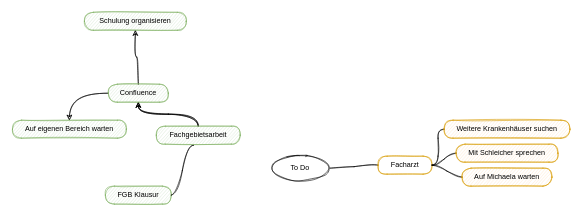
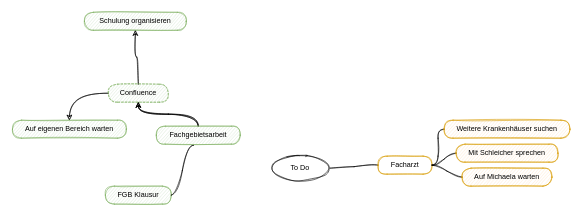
  <mxCell id="0" />
  <mxCell id="1" parent="0" />
  <mxCell id="2" value="To Do" style="ellipse;whiteSpace=wrap;html=1;align=center;treeFolding=1;treeMoving=1;newEdgeStyle={&quot;edgeStyle&quot;:&quot;entityRelationEdgeStyle&quot;,&quot;startArrow&quot;:&quot;none&quot;,&quot;endArrow&quot;:&quot;none&quot;,&quot;segment&quot;:10,&quot;curved&quot;:1};rounded=1;sketch=1;" vertex="1" parent="1"><mxGeometry x="450" y="260" width="100" height="40" as="geometry" /></mxCell>
  <mxCell id="3" value="" style="edgeStyle=orthogonalEdgeStyle;curved=1;rounded=1;sketch=1;orthogonalLoop=1;jettySize=auto;html=1;" edge="1" parent="1" source="5" target="18"><mxGeometry relative="1" as="geometry" /></mxCell>
  <mxCell id="4" value="" style="edgeStyle=orthogonalEdgeStyle;curved=1;rounded=1;sketch=1;orthogonalLoop=1;jettySize=auto;html=1;" edge="1" parent="1" source="5" target="18"><mxGeometry relative="1" as="geometry" /></mxCell>
  <mxCell id="5" value="Fachgebietsarbeit" style="whiteSpace=wrap;html=1;rounded=1;arcSize=50;align=center;verticalAlign=middle;strokeWidth=1;autosize=1;spacing=4;treeFolding=1;treeMoving=1;newEdgeStyle={&quot;edgeStyle&quot;:&quot;entityRelationEdgeStyle&quot;,&quot;startArrow&quot;:&quot;none&quot;,&quot;endArrow&quot;:&quot;none&quot;,&quot;segment&quot;:10,&quot;curved&quot;:1};sketch=1;fillColor=#d5e8d4;strokeColor=#82b366;" vertex="1" parent="1"><mxGeometry x="260" y="210" width="140" height="30" as="geometry" /></mxCell>
  <mxCell id="6" value="FGB Klausur" style="whiteSpace=wrap;html=1;rounded=1;arcSize=50;align=center;verticalAlign=middle;strokeWidth=1;autosize=1;spacing=4;treeFolding=1;treeMoving=1;newEdgeStyle={&quot;edgeStyle&quot;:&quot;entityRelationEdgeStyle&quot;,&quot;startArrow&quot;:&quot;none&quot;,&quot;endArrow&quot;:&quot;none&quot;,&quot;segment&quot;:10,&quot;curved&quot;:1};sketch=1;fillColor=#d5e8d4;strokeColor=#82b366;" vertex="1" parent="1"><mxGeometry x="175" y="310" width="110" height="30" as="geometry" /></mxCell>
  <mxCell id="7" value="" style="edgeStyle=entityRelationEdgeStyle;startArrow=none;endArrow=none;segment=10;curved=1;rounded=1;sketch=1;exitX=0.443;exitY=1.067;exitDx=0;exitDy=0;exitPerimeter=0;" edge="1" parent="1" source="5" target="6"><mxGeometry relative="1" as="geometry"><mxPoint x="380" y="-20" as="sourcePoint" /><mxPoint x="460" y="-65" as="targetPoint" /></mxGeometry></mxCell>
  <mxCell id="8" value="" style="edgeStyle=entityRelationEdgeStyle;startArrow=none;endArrow=none;segment=10;curved=1;rounded=1;sketch=1;" edge="1" parent="1" source="2" target="9"><mxGeometry relative="1" as="geometry"><mxPoint x="550" y="280" as="sourcePoint" /></mxGeometry></mxCell>
  <mxCell id="9" value="Facharzt" style="whiteSpace=wrap;html=1;rounded=1;arcSize=50;align=center;verticalAlign=middle;strokeWidth=1;autosize=1;spacing=4;treeFolding=1;treeMoving=1;newEdgeStyle={&quot;edgeStyle&quot;:&quot;entityRelationEdgeStyle&quot;,&quot;startArrow&quot;:&quot;none&quot;,&quot;endArrow&quot;:&quot;none&quot;,&quot;segment&quot;:10,&quot;curved&quot;:1};sketch=1;fillColor=#ffffff;strokeColor=#d79b00;" vertex="1" parent="1"><mxGeometry x="630" y="260" width="90" height="30" as="geometry" /></mxCell>
  <mxCell id="10" value="" style="edgeStyle=entityRelationEdgeStyle;startArrow=none;endArrow=none;segment=10;curved=1;rounded=1;sketch=1;" edge="1" parent="1" source="9" target="11"><mxGeometry relative="1" as="geometry"><mxPoint x="550" y="280" as="sourcePoint" /></mxGeometry></mxCell>
  <mxCell id="11" value="Mit Schleicher sprechen" style="whiteSpace=wrap;html=1;rounded=1;arcSize=50;align=center;verticalAlign=middle;strokeWidth=1;autosize=1;spacing=4;treeFolding=1;treeMoving=1;newEdgeStyle={&quot;edgeStyle&quot;:&quot;entityRelationEdgeStyle&quot;,&quot;startArrow&quot;:&quot;none&quot;,&quot;endArrow&quot;:&quot;none&quot;,&quot;segment&quot;:10,&quot;curved&quot;:1};sketch=1;fillColor=#ffe6cc;strokeColor=#d79b00;" vertex="1" parent="1"><mxGeometry x="760" y="240" width="170" height="30" as="geometry" /></mxCell>
  <mxCell id="12" value="" style="edgeStyle=entityRelationEdgeStyle;startArrow=none;endArrow=none;segment=10;curved=1;rounded=1;sketch=1;" edge="1" parent="1" source="9" target="13"><mxGeometry relative="1" as="geometry"><mxPoint x="720" y="275" as="sourcePoint" /></mxGeometry></mxCell>
  <mxCell id="13" value="Auf Michaela warten" style="whiteSpace=wrap;html=1;rounded=1;arcSize=50;align=center;verticalAlign=middle;strokeWidth=1;autosize=1;spacing=4;treeFolding=1;treeMoving=1;newEdgeStyle={&quot;edgeStyle&quot;:&quot;entityRelationEdgeStyle&quot;,&quot;startArrow&quot;:&quot;none&quot;,&quot;endArrow&quot;:&quot;none&quot;,&quot;segment&quot;:10,&quot;curved&quot;:1};sketch=1;fillColor=#ffe6cc;strokeColor=#d79b00;" vertex="1" parent="1"><mxGeometry x="770" y="280" width="150" height="30" as="geometry" /></mxCell>
  <mxCell id="14" value="" style="edgeStyle=entityRelationEdgeStyle;startArrow=none;endArrow=none;segment=10;curved=1;rounded=1;sketch=1;" edge="1" parent="1" source="9" target="15"><mxGeometry relative="1" as="geometry"><mxPoint x="720" y="275" as="sourcePoint" /></mxGeometry></mxCell>
  <mxCell id="15" value="Weitere Krankenhäuser suchen" style="whiteSpace=wrap;html=1;rounded=1;arcSize=50;align=center;verticalAlign=middle;strokeWidth=1;autosize=1;spacing=4;treeFolding=1;treeMoving=1;newEdgeStyle={&quot;edgeStyle&quot;:&quot;entityRelationEdgeStyle&quot;,&quot;startArrow&quot;:&quot;none&quot;,&quot;endArrow&quot;:&quot;none&quot;,&quot;segment&quot;:10,&quot;curved&quot;:1};sketch=1;fillColor=#ffe6cc;strokeColor=#d79b00;" vertex="1" parent="1"><mxGeometry x="740" y="200" width="210" height="30" as="geometry" /></mxCell>
  <mxCell id="16" value="" style="edgeStyle=orthogonalEdgeStyle;curved=1;rounded=1;sketch=1;orthogonalLoop=1;jettySize=auto;html=1;exitX=0;exitY=0.5;exitDx=0;exitDy=0;" edge="1" parent="1" source="18" target="19"><mxGeometry relative="1" as="geometry" /></mxCell>
  <mxCell id="17" value="" style="edgeStyle=orthogonalEdgeStyle;curved=1;rounded=1;sketch=1;orthogonalLoop=1;jettySize=auto;html=1;exitX=0.5;exitY=0;exitDx=0;exitDy=0;" edge="1" parent="1" source="18" target="20"><mxGeometry relative="1" as="geometry" /></mxCell>
- <mxCell id="18" value="Confluence" style="whiteSpace=wrap;html=1;rounded=1;arcSize=50;align=center;verticalAlign=middle;strokeWidth=1;autosize=1;spacing=4;treeFolding=1;treeMoving=1;newEdgeStyle={&quot;edgeStyle&quot;:&quot;entityRelationEdgeStyle&quot;,&quot;startArrow&quot;:&quot;none&quot;,&quot;endArrow&quot;:&quot;none&quot;,&quot;segment&quot;:10,&quot;curved&quot;:1};sketch=1;fillColor=#d5e8d4;strokeColor=#82b366;" vertex="1" parent="1"><mxGeometry x="180" y="140" width="100" height="30" as="geometry" /></mxCell>
+ <mxCell id="18" value="Confluence" style="whiteSpace=wrap;html=1;rounded=1;arcSize=50;align=center;verticalAlign=middle;strokeWidth=1;autosize=1;spacing=4;treeFolding=1;treeMoving=1;newEdgeStyle={&quot;edgeStyle&quot;:&quot;entityRelationEdgeStyle&quot;,&quot;startArrow&quot;:&quot;none&quot;,&quot;endArrow&quot;:&quot;none&quot;,&quot;segment&quot;:10,&quot;curved&quot;:1};sketch=1;fillColor=#d5e8d4;strokeColor=#82b366;dashed=1;" vertex="1" parent="1"><mxGeometry x="180" y="140" width="100" height="30" as="geometry" /></mxCell>
  <mxCell id="19" value="Auf eigenen Bereich warten" style="whiteSpace=wrap;html=1;rounded=1;arcSize=50;align=center;verticalAlign=middle;strokeWidth=1;autosize=1;spacing=4;treeFolding=1;treeMoving=1;newEdgeStyle={&quot;edgeStyle&quot;:&quot;entityRelationEdgeStyle&quot;,&quot;startArrow&quot;:&quot;none&quot;,&quot;endArrow&quot;:&quot;none&quot;,&quot;segment&quot;:10,&quot;curved&quot;:1};sketch=1;fillColor=#d5e8d4;strokeColor=#82b366;" vertex="1" parent="1"><mxGeometry x="20" y="200" width="190" height="30" as="geometry" /></mxCell>
  <mxCell id="20" value="Schulung organisieren" style="whiteSpace=wrap;html=1;rounded=1;arcSize=50;align=center;verticalAlign=middle;strokeWidth=1;autosize=1;spacing=4;treeFolding=1;treeMoving=1;newEdgeStyle={&quot;edgeStyle&quot;:&quot;entityRelationEdgeStyle&quot;,&quot;startArrow&quot;:&quot;none&quot;,&quot;endArrow&quot;:&quot;none&quot;,&quot;segment&quot;:10,&quot;curved&quot;:1};sketch=1;fillColor=#d5e8d4;strokeColor=#82b366;" vertex="1" parent="1"><mxGeometry y="20" width="170" height="30" as="geometry" x="140" /></mxCell>
